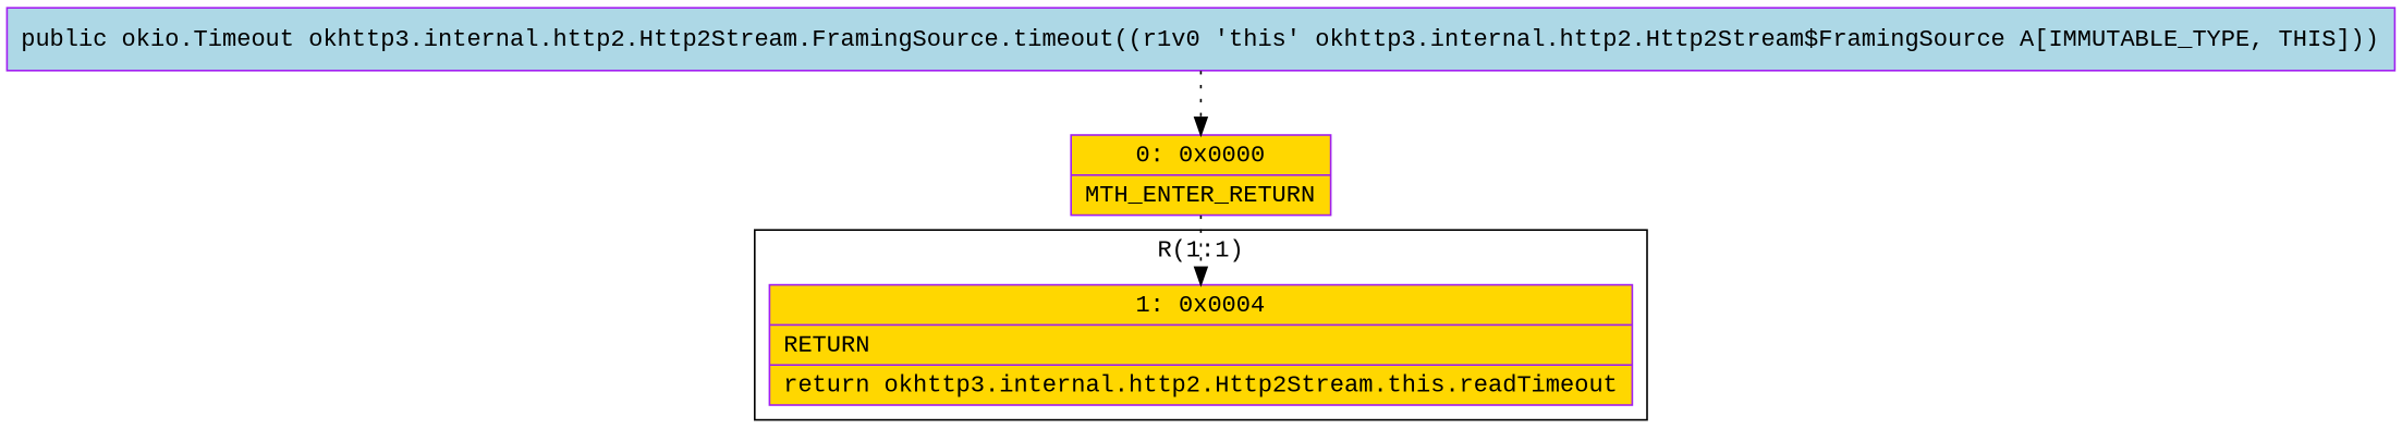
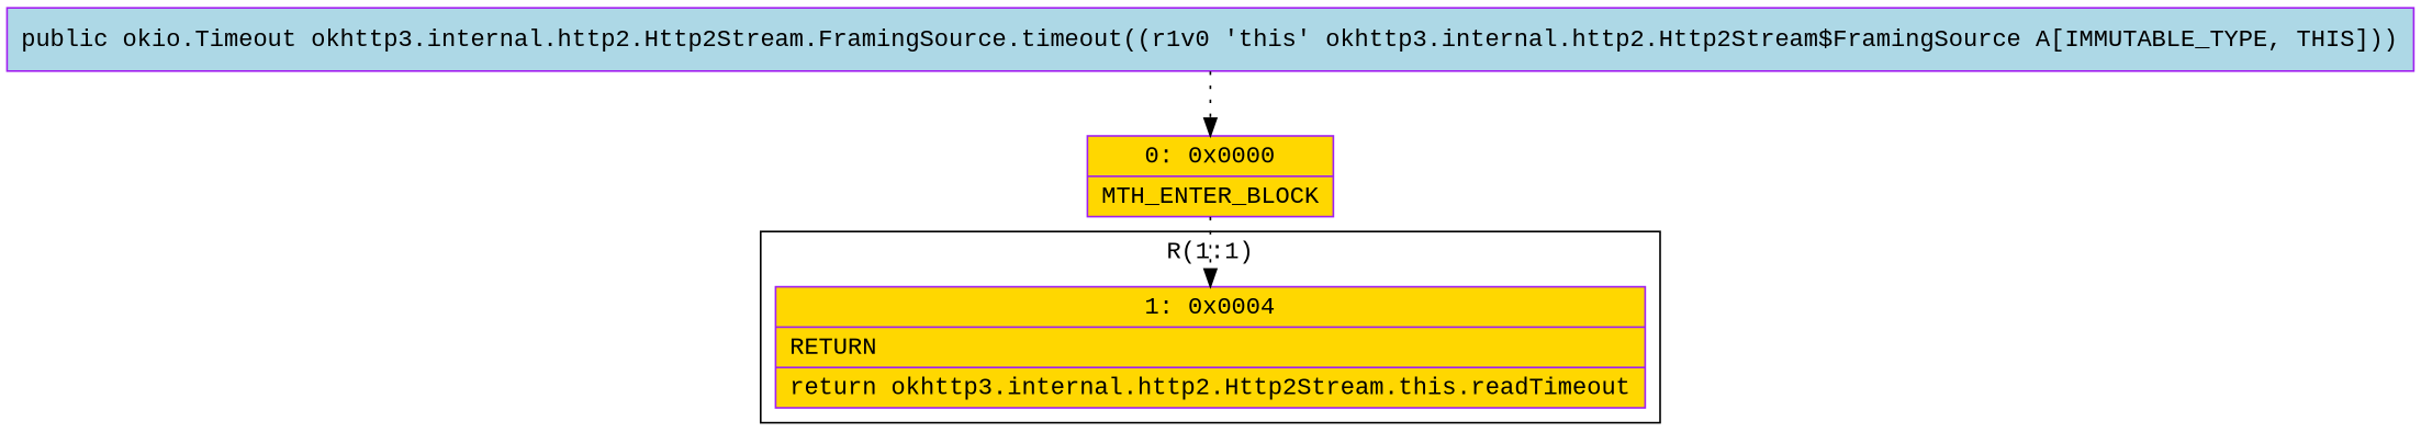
  digraph {
    fontname="Liberation Mono"
    node [color=purple shape=record style=filled fillcolor=gold fontname="Liberation Mono"]
    edge [style=dotted fontname="Liberation Mono"]
    n1 [label="{1\:\ 0x0004|RETURN\l|return okhttp3.internal.http2.Http2Stream.this.readTimeout\l}"]
-   n2 [label="{0\:\ 0x0000|MTH_ENTER_RETURN\l}"]
+   n2 [label="{0\:\ 0x0000|MTH_ENTER_BLOCK\l}"]
    n3 [label="{public okio.Timeout okhttp3.internal.http2.Http2Stream.FramingSource.timeout((r1v0 'this' okhttp3.internal.http2.Http2Stream$FramingSource A[IMMUTABLE_TYPE, THIS])) }" fillcolor=lightblue]
    subgraph cluster_1 {
      label="R(1:1)"
      n1
    }
    n2 -> n1
    n3 -> n2
  }
